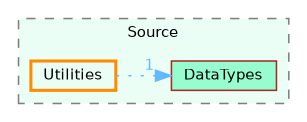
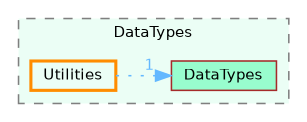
  digraph {
    compound=true
    rankdir=LR
    node [fontname=Helvetica fontsize=10 shape=box]
    n1 [color=brown fillcolor="#98fdce" height=0.2 label=DataTypes style=filled width=0.4]
    n2 [color=darkorange fillcolor="#ebfef5" height=0.2 label=Utilities style="filled,bold" width=0.4]
    subgraph cluster_1 {
      bgcolor="#ebfef5"
      fontname=Helvetica
      fontsize=10
-     label=Source
+     label=DataTypes
      pencolor=grey50
      style="filled,dashed"
      n1
      n2
    }
    n2 -> n1 [color=steelblue1 fontcolor=steelblue1 fontname=Helvetica fontsize=10 headlabel=1 labeldistance=1.5 labelfontname=Helvetica labelfontsize=10 style=dotted arrowhead=normal]
  }
